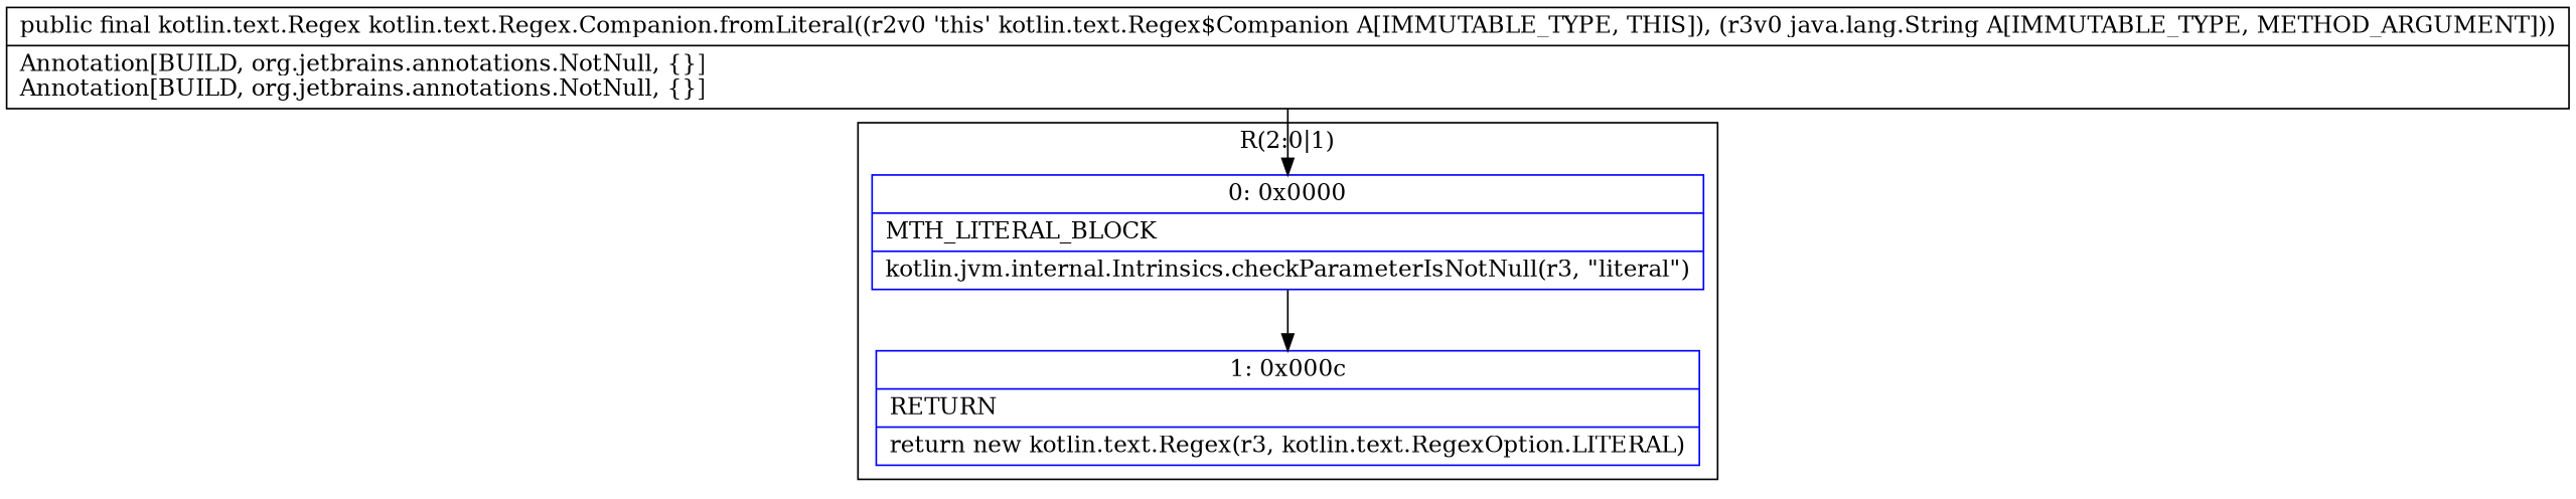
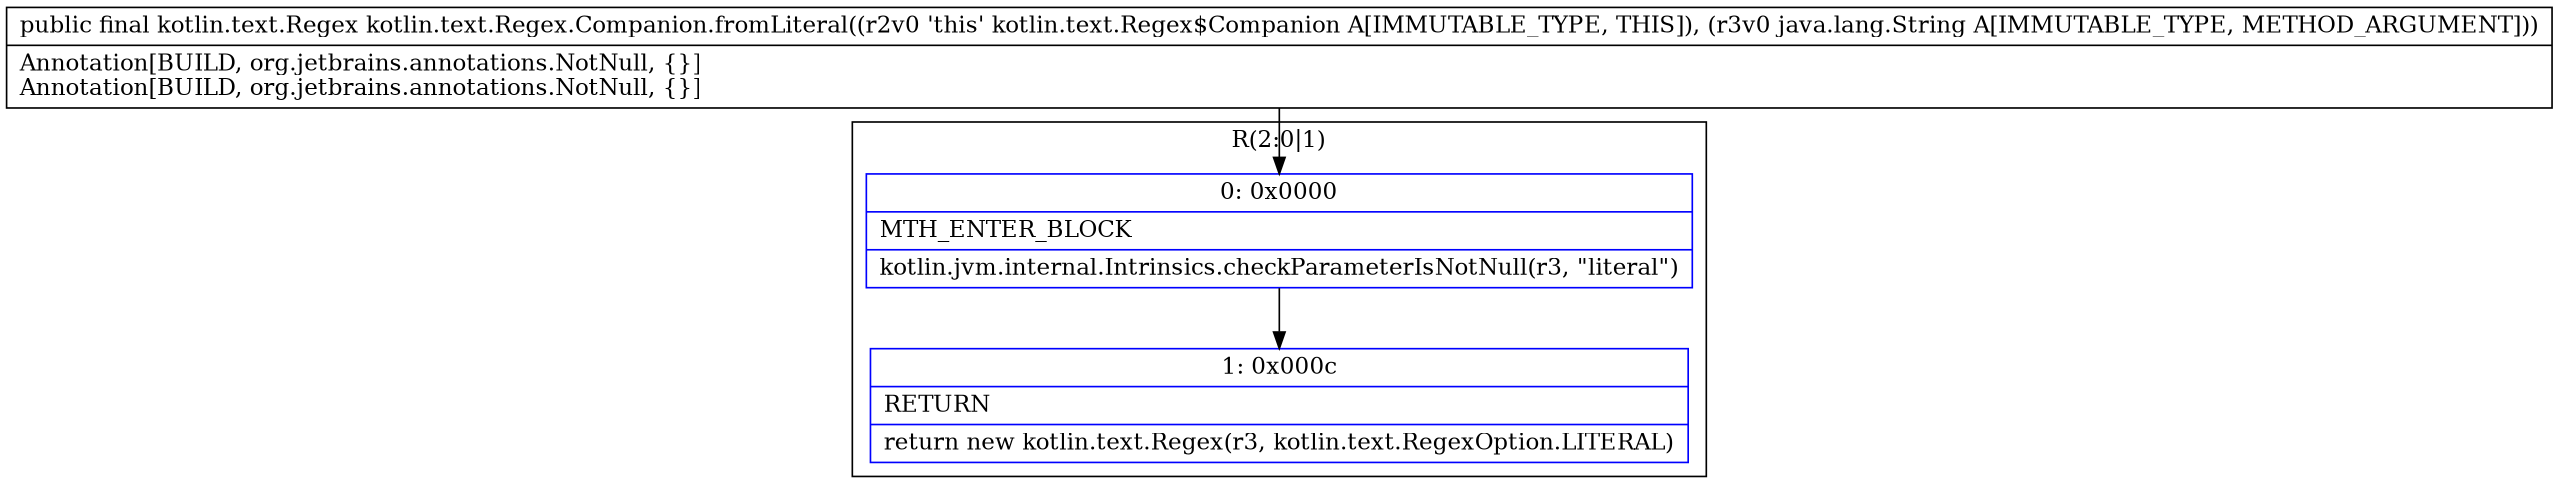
  digraph {
    node [color=blue shape=record]
-   n1 [label="{0\:\ 0x0000|MTH_LITERAL_BLOCK\l|kotlin.jvm.internal.Intrinsics.checkParameterIsNotNull(r3, \"literal\")\l}"]
+   n1 [label="{0\:\ 0x0000|MTH_ENTER_BLOCK\l|kotlin.jvm.internal.Intrinsics.checkParameterIsNotNull(r3, \"literal\")\l}"]
    n2 [label="{1\:\ 0x000c|RETURN\l|return new kotlin.text.Regex(r3, kotlin.text.RegexOption.LITERAL)\l}"]
    n3 [label="{public final kotlin.text.Regex kotlin.text.Regex.Companion.fromLiteral((r2v0 'this' kotlin.text.Regex$Companion A[IMMUTABLE_TYPE, THIS]), (r3v0 java.lang.String A[IMMUTABLE_TYPE, METHOD_ARGUMENT]))  | Annotation[BUILD, org.jetbrains.annotations.NotNull, \{\}]\lAnnotation[BUILD, org.jetbrains.annotations.NotNull, \{\}]\l}" color=""]
    subgraph cluster_1 {
      label="R(2:0|1)"
      n1
      n2
    }
    n1 -> n2
    n3 -> n1
  }
